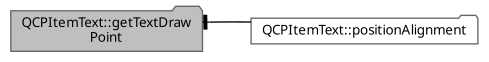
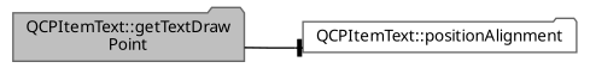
  digraph {
    rankdir=LR
    fontname="Noto Sans"
    node [color=gray40 fontname="Noto Sans" fontsize=10 shape=folder style=filled]
    n1 [fillcolor=grey75 fontcolor=black height=0.2 label="QCPItemText::getTextDraw\lPoint" width=0.4]
    n2 [fillcolor=white height=0.2 label="QCPItemText::positionAlignment" width=0.4]
-   n2 -> n1 [color=black fontname="Noto Sans" fontsize=10 labelfontname=Helvetica labelfontsize=10 style=solid arrowhead=tee]
+   n1 -> n2 [color=black fontname="Noto Sans" fontsize=10 labelfontname=Helvetica labelfontsize=10 style=solid arrowhead=tee]
  }
